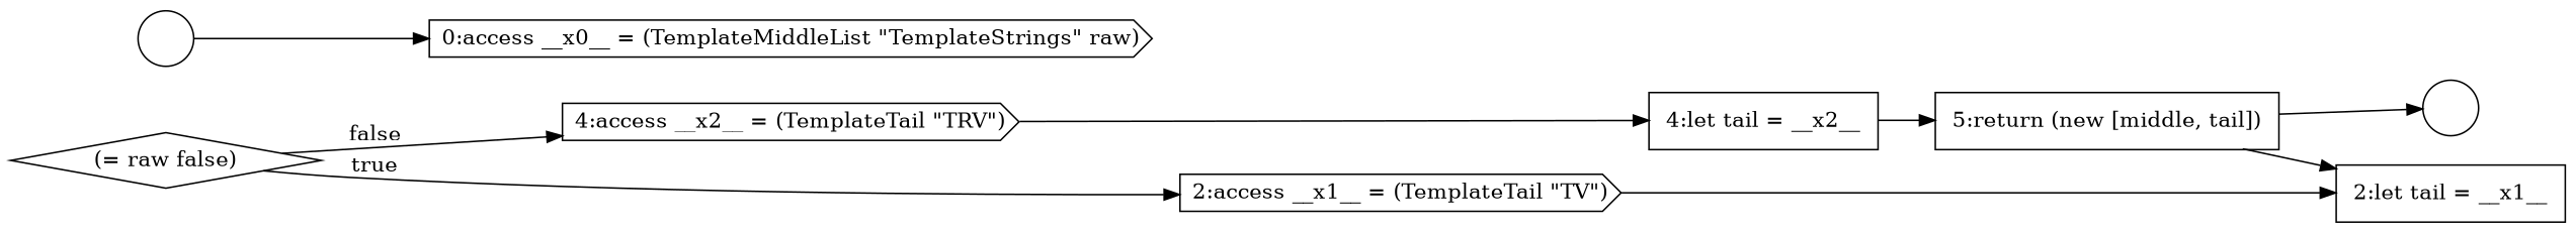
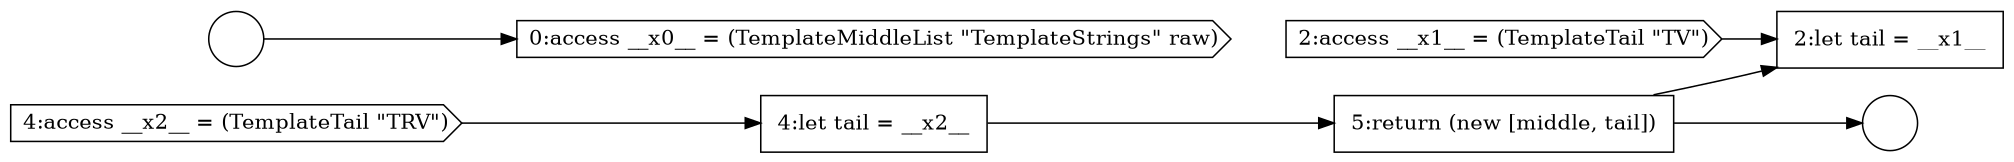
  digraph {
    rankdir=LR
    node [color=black fillcolor=white shape=none style=filled]
    edge [color=black]
    n1 [label=<<font color="black">     <table border="0" cellborder="1" cellspacing="0" cellpadding="10">       <tr><td align="left">4:let tail = __x2__</td></tr>     </table>   </font>> margin=0]
    n2 [label=<<font color="black">     <table border="0" cellborder="1" cellspacing="0" cellpadding="10">       <tr><td align="left">5:return (new [middle, tail])</td></tr>     </table>   </font>> margin=0]
    n3 [label=<<font color="black">     <table border="0" cellborder="1" cellspacing="0" cellpadding="10">       <tr><td align="left">2:let tail = __x1__</td></tr>     </table>   </font>> margin=0]
    n4 [label=" " shape=circle]
    n5 [label=<<font color="black">0:access __x0__ = (TemplateMiddleList &quot;TemplateStrings&quot; raw)</font>> shape=cds]
    n6 [label=<<font color="black">4:access __x2__ = (TemplateTail &quot;TRV&quot;)</font>> shape=cds]
-   n7 [label=<<font color="black">(= raw false)</font>> shape=diamond]
    n8 [label=<<font color="black">2:access __x1__ = (TemplateTail &quot;TV&quot;)</font>> shape=cds]
    n9 [label=" " shape=circle]
    n1 -> n2
    n2 -> n3
    n2 -> n4
    n6 -> n1
-   n7 -> n6 [label=<<font color="black">false</font>>]
-   n7 -> n8 [label=<<font color="black">true</font>>]
    n8 -> n3
    n9 -> n5
  }
